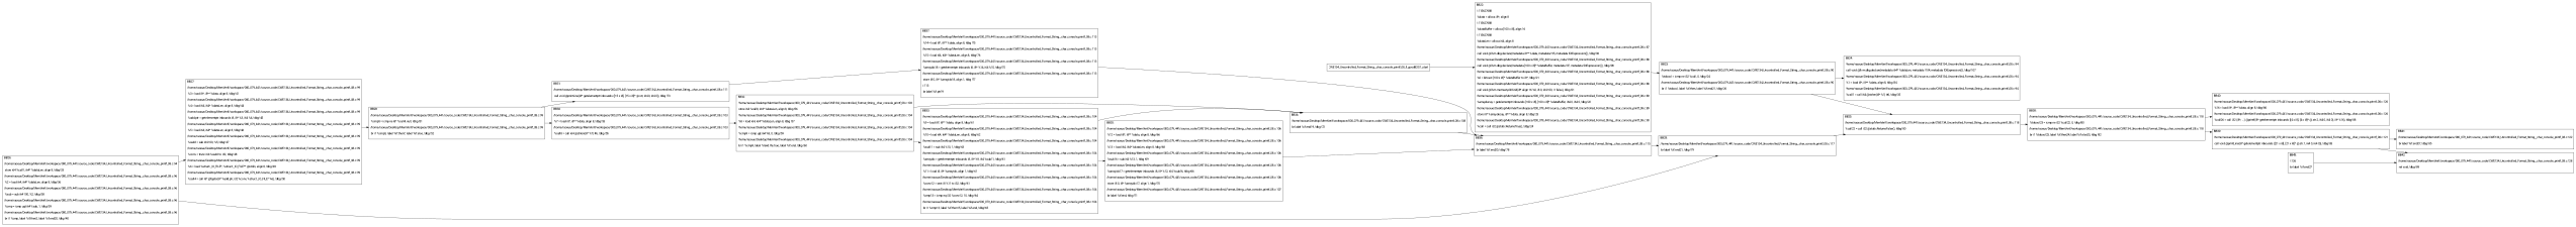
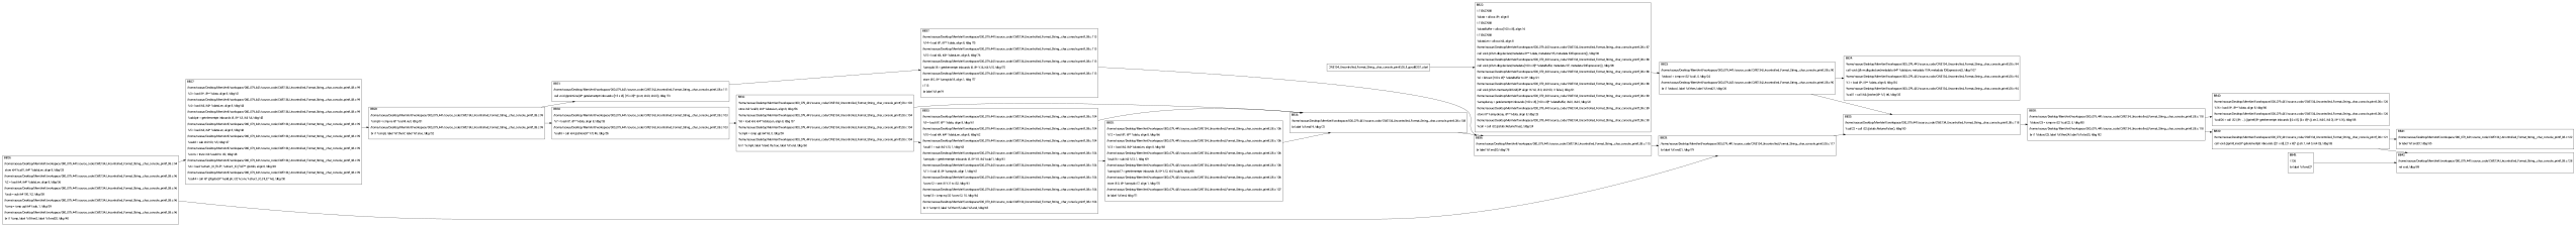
  digraph {
    fontname=Roboto
    rankdir=LR
    node [fontname=Roboto shape=record]
    edge [fontname=Roboto]
    n1 [label="{CWE134_Uncontrolled_Format_String__char_console_printf_08_ll_goodB2G1_start}"]
    n2 [label="{BB22:\l\l/:115627688\l\n  %data = alloca i8*, align 8\l\n/:115627688\l\n  %dataBuffer = alloca [100 x i8], align 16\l\n/:115627688\l\n  %dataLen = alloca i64, align 8\l\n/home/raoxue/Desktop/MemVerif/workspace/000_079_441/source_code/CWE134_Uncontrolled_Format_String__char_console_printf_08.c:87\l\n  call void @llvm.dbg.declare(metadata i8** %data, metadata !95, metadata !DIExpression()), !dbg !96\l\n/home/raoxue/Desktop/MemVerif/workspace/000_079_441/source_code/CWE134_Uncontrolled_Format_String__char_console_printf_08.c:88\l\n  call void @llvm.dbg.declare(metadata [100 x i8]* %dataBuffer, metadata !97, metadata !DIExpression()), !dbg !98\l\n/home/raoxue/Desktop/MemVerif/workspace/000_079_441/source_code/CWE134_Uncontrolled_Format_String__char_console_printf_08.c:88\l\n  %0 = bitcast [100 x i8]* %dataBuffer to i8*, !dbg !21\l\n/home/raoxue/Desktop/MemVerif/workspace/000_079_441/source_code/CWE134_Uncontrolled_Format_String__char_console_printf_08.c:88\l\n  call void @llvm.memset.p0i8.i64(i8* align 16 %0, i8 0, i64 100, i1 false), !dbg !21\l\n/home/raoxue/Desktop/MemVerif/workspace/000_079_441/source_code/CWE134_Uncontrolled_Format_String__char_console_printf_08.c:89\l\n  %arraydecay = getelementptr inbounds [100 x i8], [100 x i8]* %dataBuffer, i64 0, i64 0, !dbg !22\l\n/home/raoxue/Desktop/MemVerif/workspace/000_079_441/source_code/CWE134_Uncontrolled_Format_String__char_console_printf_08.c:89\l\n  store i8* %arraydecay, i8** %data, align 8, !dbg !23\l\n/home/raoxue/Desktop/MemVerif/workspace/000_079_441/source_code/CWE134_Uncontrolled_Format_String__char_console_printf_08.c:90\l\n  %call = call i32 @staticReturnsTrue(), !dbg !24\l\n}"]
    n3 [label="{BB23:\l\l/home/raoxue/Desktop/MemVerif/workspace/000_079_441/source_code/CWE134_Uncontrolled_Format_String__char_console_printf_08.c:90\l\n  %tobool = icmp ne i32 %call, 0, !dbg !24\l\n/home/raoxue/Desktop/MemVerif/workspace/000_079_441/source_code/CWE134_Uncontrolled_Format_String__char_console_printf_08.c:90\l\n  br i1 %tobool, label %if.then, label %if.end21, !dbg !26\l\n}"]
    n4 [label="{BB24:\l\l/home/raoxue/Desktop/MemVerif/workspace/000_079_441/source_code/CWE134_Uncontrolled_Format_String__char_console_printf_08.c:94\l\n  call void @llvm.dbg.declare(metadata i64* %dataLen, metadata !104, metadata !DIExpression()), !dbg !107\l\n/home/raoxue/Desktop/MemVerif/workspace/000_079_441/source_code/CWE134_Uncontrolled_Format_String__char_console_printf_08.c:94\l\n  %1 = load i8*, i8** %data, align 8, !dbg !34\l\n/home/raoxue/Desktop/MemVerif/workspace/000_079_441/source_code/CWE134_Uncontrolled_Format_String__char_console_printf_08.c:94\l\n  %call1 = call i64 @strlen(i8* %1) #6, !dbg !35\l\n}"]
    n5 [label="{BB25:\l\l/home/raoxue/Desktop/MemVerif/workspace/000_079_441/source_code/CWE134_Uncontrolled_Format_String__char_console_printf_08.c:118\l\n  %call22 = call i32 @staticReturnsFalse(), !dbg !80\l\n}"]
    n6 [label="{BB38:\l\l/home/raoxue/Desktop/MemVerif/workspace/000_079_441/source_code/CWE134_Uncontrolled_Format_String__char_console_printf_08.c:118\l\n  %tobool23 = icmp ne i32 %call22, 0, !dbg !80\l\n/home/raoxue/Desktop/MemVerif/workspace/000_079_441/source_code/CWE134_Uncontrolled_Format_String__char_console_printf_08.c:118\l\n  br i1 %tobool23, label %if.then24, label %if.else25, !dbg !82\l\n}"]
    n7 [label="{BB26:\l\l/home/raoxue/Desktop/MemVerif/workspace/000_079_441/source_code/CWE134_Uncontrolled_Format_String__char_console_printf_08.c:94\l\n  store i64 %call1, i64* %dataLen, align 8, !dbg !33\l\n/home/raoxue/Desktop/MemVerif/workspace/000_079_441/source_code/CWE134_Uncontrolled_Format_String__char_console_printf_08.c:96\l\n  %2 = load i64, i64* %dataLen, align 8, !dbg !36\l\n/home/raoxue/Desktop/MemVerif/workspace/000_079_441/source_code/CWE134_Uncontrolled_Format_String__char_console_printf_08.c:96\l\n  %sub = sub i64 100, %2, !dbg !38\l\n/home/raoxue/Desktop/MemVerif/workspace/000_079_441/source_code/CWE134_Uncontrolled_Format_String__char_console_printf_08.c:96\l\n  %cmp = icmp ugt i64 %sub, 1, !dbg !39\l\n/home/raoxue/Desktop/MemVerif/workspace/000_079_441/source_code/CWE134_Uncontrolled_Format_String__char_console_printf_08.c:96\l\n  br i1 %cmp, label %if.then2, label %if.end20, !dbg !40\l\n}"]
    n8 [label="{BB27:\l\l/home/raoxue/Desktop/MemVerif/workspace/000_079_441/source_code/CWE134_Uncontrolled_Format_String__char_console_printf_08.c:99\l\n  %3 = load i8*, i8** %data, align 8, !dbg !41\l\n/home/raoxue/Desktop/MemVerif/workspace/000_079_441/source_code/CWE134_Uncontrolled_Format_String__char_console_printf_08.c:99\l\n  %4 = load i64, i64* %dataLen, align 8, !dbg !44\l\n/home/raoxue/Desktop/MemVerif/workspace/000_079_441/source_code/CWE134_Uncontrolled_Format_String__char_console_printf_08.c:99\l\n  %add.ptr = getelementptr inbounds i8, i8* %3, i64 %4, !dbg !45\l\n/home/raoxue/Desktop/MemVerif/workspace/000_079_441/source_code/CWE134_Uncontrolled_Format_String__char_console_printf_08.c:99\l\n  %5 = load i64, i64* %dataLen, align 8, !dbg !46\l\n/home/raoxue/Desktop/MemVerif/workspace/000_079_441/source_code/CWE134_Uncontrolled_Format_String__char_console_printf_08.c:99\l\n  %sub3 = sub i64 100, %5, !dbg !47\l\n/home/raoxue/Desktop/MemVerif/workspace/000_079_441/source_code/CWE134_Uncontrolled_Format_String__char_console_printf_08.c:99\l\n  %conv = trunc i64 %sub3 to i32, !dbg !48\l\n/home/raoxue/Desktop/MemVerif/workspace/000_079_441/source_code/CWE134_Uncontrolled_Format_String__char_console_printf_08.c:99\l\n  %6 = load %struct._IO_FILE*, %struct._IO_FILE** @stdin, align 8, !dbg !49\l\n/home/raoxue/Desktop/MemVerif/workspace/000_079_441/source_code/CWE134_Uncontrolled_Format_String__char_console_printf_08.c:99\l\n  %call4 = call i8* @fgets(i8* %add.ptr, i32 %conv, %struct._IO_FILE* %6), !dbg !50\l\n}"]
    n9 [label="{BB28:\l\l/home/raoxue/Desktop/MemVerif/workspace/000_079_441/source_code/CWE134_Uncontrolled_Format_String__char_console_printf_08.c:117\l\n  br label %if.end21, !dbg !79\l\n}"]
    n10 [label="{BB39:\l\l/home/raoxue/Desktop/MemVerif/workspace/000_079_441/source_code/CWE134_Uncontrolled_Format_String__char_console_printf_08.c:121\l\n  call void @printLine(i8* getelementptr inbounds ([21 x i8], [21 x i8]* @.str.1, i64 0, i64 0)), !dbg !83\l\n}"]
    n11 [label="{BB40:\l\l/home/raoxue/Desktop/MemVerif/workspace/000_079_441/source_code/CWE134_Uncontrolled_Format_String__char_console_printf_08.c:126\l\n  %16 = load i8*, i8** %data, align 8, !dbg !86\l\n/home/raoxue/Desktop/MemVerif/workspace/000_079_441/source_code/CWE134_Uncontrolled_Format_String__char_console_printf_08.c:126\l\n  %call26 = call i32 (i8*, ...) @printf(i8* getelementptr inbounds ([4 x i8], [4 x i8]* @.str.2, i64 0, i64 0), i8* %16), !dbg !88\l\n}"]
    n12 [label="{BB29:\l\l/home/raoxue/Desktop/MemVerif/workspace/000_079_441/source_code/CWE134_Uncontrolled_Format_String__char_console_printf_08.c:99\l\n  %cmp5 = icmp ne i8* %call4, null, !dbg !51\l\n/home/raoxue/Desktop/MemVerif/workspace/000_079_441/source_code/CWE134_Uncontrolled_Format_String__char_console_printf_08.c:99\l\n  br i1 %cmp5, label %if.then7, label %if.else, !dbg !52\l\n}"]
    n13 [label="{BB30:\l\l/home/raoxue/Desktop/MemVerif/workspace/000_079_441/source_code/CWE134_Uncontrolled_Format_String__char_console_printf_08.c:103\l\n  %7 = load i8*, i8** %data, align 8, !dbg !53\l\n/home/raoxue/Desktop/MemVerif/workspace/000_079_441/source_code/CWE134_Uncontrolled_Format_String__char_console_printf_08.c:103\l\n  %call8 = call i64 @strlen(i8* %7) #6, !dbg !55\l\n}"]
    n14 [label="{BB31:\l\l/home/raoxue/Desktop/MemVerif/workspace/000_079_441/source_code/CWE134_Uncontrolled_Format_String__char_console_printf_08.c:111\l\n  call void @printLine(i8* getelementptr inbounds ([15 x i8], [15 x i8]* @.str, i64 0, i64 0)), !dbg !73\l\n}"]
    n15 [label="{BB32:\l\l/home/raoxue/Desktop/MemVerif/workspace/000_079_441/source_code/CWE134_Uncontrolled_Format_String__char_console_printf_08.c:103\l\n  store i64 %call8, i64* %dataLen, align 8, !dbg !56\l\n/home/raoxue/Desktop/MemVerif/workspace/000_079_441/source_code/CWE134_Uncontrolled_Format_String__char_console_printf_08.c:104\l\n  %8 = load i64, i64* %dataLen, align 8, !dbg !57\l\n/home/raoxue/Desktop/MemVerif/workspace/000_079_441/source_code/CWE134_Uncontrolled_Format_String__char_console_printf_08.c:104\l\n  %cmp9 = icmp ugt i64 %8, 0, !dbg !59\l\n/home/raoxue/Desktop/MemVerif/workspace/000_079_441/source_code/CWE134_Uncontrolled_Format_String__char_console_printf_08.c:104\l\n  br i1 %cmp9, label %land.lhs.true, label %if.end, !dbg !60\l\n}"]
    n16 [label="{BB37:\l\l/home/raoxue/Desktop/MemVerif/workspace/000_079_441/source_code/CWE134_Uncontrolled_Format_String__char_console_printf_08.c:113\l\n  %14 = load i8*, i8** %data, align 8, !dbg !75\l\n/home/raoxue/Desktop/MemVerif/workspace/000_079_441/source_code/CWE134_Uncontrolled_Format_String__char_console_printf_08.c:113\l\n  %15 = load i64, i64* %dataLen, align 8, !dbg !76\l\n/home/raoxue/Desktop/MemVerif/workspace/000_079_441/source_code/CWE134_Uncontrolled_Format_String__char_console_printf_08.c:113\l\n  %arrayidx18 = getelementptr inbounds i8, i8* %14, i64 %15, !dbg !75\l\n/home/raoxue/Desktop/MemVerif/workspace/000_079_441/source_code/CWE134_Uncontrolled_Format_String__char_console_printf_08.c:113\l\n  store i8 0, i8* %arrayidx18, align 1, !dbg !77\l\n/:113\l\n  br label %if.ptr19\l\n}"]
    n17 [label="{BB33:\l\l/home/raoxue/Desktop/MemVerif/workspace/000_079_441/source_code/CWE134_Uncontrolled_Format_String__char_console_printf_08.c:104\l\n  %9 = load i8*, i8** %data, align 8, !dbg !61\l\n/home/raoxue/Desktop/MemVerif/workspace/000_079_441/source_code/CWE134_Uncontrolled_Format_String__char_console_printf_08.c:104\l\n  %10 = load i64, i64* %dataLen, align 8, !dbg !62\l\n/home/raoxue/Desktop/MemVerif/workspace/000_079_441/source_code/CWE134_Uncontrolled_Format_String__char_console_printf_08.c:104\l\n  %sub11 = sub i64 %10, 1, !dbg !63\l\n/home/raoxue/Desktop/MemVerif/workspace/000_079_441/source_code/CWE134_Uncontrolled_Format_String__char_console_printf_08.c:104\l\n  %arrayidx = getelementptr inbounds i8, i8* %9, i64 %sub11, !dbg !61\l\n/home/raoxue/Desktop/MemVerif/workspace/000_079_441/source_code/CWE134_Uncontrolled_Format_String__char_console_printf_08.c:104\l\n  %11 = load i8, i8* %arrayidx, align 1, !dbg !61\l\n/home/raoxue/Desktop/MemVerif/workspace/000_079_441/source_code/CWE134_Uncontrolled_Format_String__char_console_printf_08.c:104\l\n  %conv12 = sext i8 %11 to i32, !dbg !61\l\n/home/raoxue/Desktop/MemVerif/workspace/000_079_441/source_code/CWE134_Uncontrolled_Format_String__char_console_printf_08.c:104\l\n  %cmp13 = icmp eq i32 %conv12, 10, !dbg !64\l\n/home/raoxue/Desktop/MemVerif/workspace/000_079_441/source_code/CWE134_Uncontrolled_Format_String__char_console_printf_08.c:104\l\n  br i1 %cmp13, label %if.then15, label %if.end, !dbg !65\l\n}"]
    n18 [label="{BB34:\l\l/home/raoxue/Desktop/MemVerif/workspace/000_079_441/source_code/CWE134_Uncontrolled_Format_String__char_console_printf_08.c:108\l\n  br label %if.end19, !dbg !72\l\n}"]
    n19 [label="{BB36:\l\l/home/raoxue/Desktop/MemVerif/workspace/000_079_441/source_code/CWE134_Uncontrolled_Format_String__char_console_printf_08.c:115\l\n  br label %if.end20, !dbg !78\l\n}"]
    n20 [label="{BB35:\l\l/home/raoxue/Desktop/MemVerif/workspace/000_079_441/source_code/CWE134_Uncontrolled_Format_String__char_console_printf_08.c:106\l\n  %12 = load i8*, i8** %data, align 8, !dbg !66\l\n/home/raoxue/Desktop/MemVerif/workspace/000_079_441/source_code/CWE134_Uncontrolled_Format_String__char_console_printf_08.c:106\l\n  %13 = load i64, i64* %dataLen, align 8, !dbg !68\l\n/home/raoxue/Desktop/MemVerif/workspace/000_079_441/source_code/CWE134_Uncontrolled_Format_String__char_console_printf_08.c:106\l\n  %sub16 = sub i64 %13, 1, !dbg !69\l\n/home/raoxue/Desktop/MemVerif/workspace/000_079_441/source_code/CWE134_Uncontrolled_Format_String__char_console_printf_08.c:106\l\n  %arrayidx17 = getelementptr inbounds i8, i8* %12, i64 %sub16, !dbg !66\l\n/home/raoxue/Desktop/MemVerif/workspace/000_079_441/source_code/CWE134_Uncontrolled_Format_String__char_console_printf_08.c:106\l\n  store i8 0, i8* %arrayidx17, align 1, !dbg !70\l\n/home/raoxue/Desktop/MemVerif/workspace/000_079_441/source_code/CWE134_Uncontrolled_Format_String__char_console_printf_08.c:107\l\n  br label %if.end, !dbg !71\l\n}"]
    n21 [label="{BB41:\l\l/home/raoxue/Desktop/MemVerif/workspace/000_079_441/source_code/CWE134_Uncontrolled_Format_String__char_console_printf_08.c:122\l\n  br label %if.end27, !dbg !85\l\n}"]
    n22 [label="{BB42:\l\l/home/raoxue/Desktop/MemVerif/workspace/000_079_441/source_code/CWE134_Uncontrolled_Format_String__char_console_printf_08.c:128\l\n  ret void, !dbg !89\l\n}"]
    n23 [label="{BB43:\l\l/:126\l\n  br label %if.end27\l\n}"]
    n1 -> n2
    n2 -> n3
    n3 -> n4
    n3 -> n5
    n5 -> n6
    n6 -> n10
    n6 -> n11
    n7 -> n8
    n7 -> n9
    n8 -> n12
    n9 -> n5
    n10 -> n21
    n10 -> n22
    n12 -> n13
    n12 -> n14
    n13 -> n15
    n14 -> n16
    n15 -> n17
    n15 -> n18
    n16 -> n19
    n17 -> n18
    n17 -> n20
    n18 -> n19
    n19 -> n9
-   n20 -> n19
+   n20 -> n18
    n23 -> n22
  }
